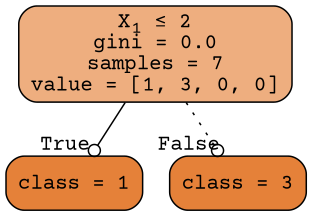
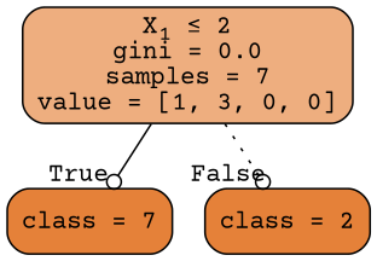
  digraph {
    fontname="Courier Prime"
    node [color=black fillcolor="#e58139ff" fontname="Courier Prime" shape=box style="filled, rounded"]
    edge [arrowhead=odot fontname="Courier Prime" labeldistance=2.5]
    n1 [fillcolor="#e58139a4" label=<X<SUB>1</SUB> &le; 2<br/>gini = 0.0<br/>samples = 7<br/>value = [1, 3, 0, 0]>]
-   n2 [label="class = 1"]
-   n3 [label="class = 3"]
+   n2 [label="class = 7"]
+   n3 [label="class = 2"]
    n1 -> n2 [headlabel=True labelangle=45 style=solid]
    n1 -> n3 [headlabel=False labelangle=-45 style=dotted]
  }
